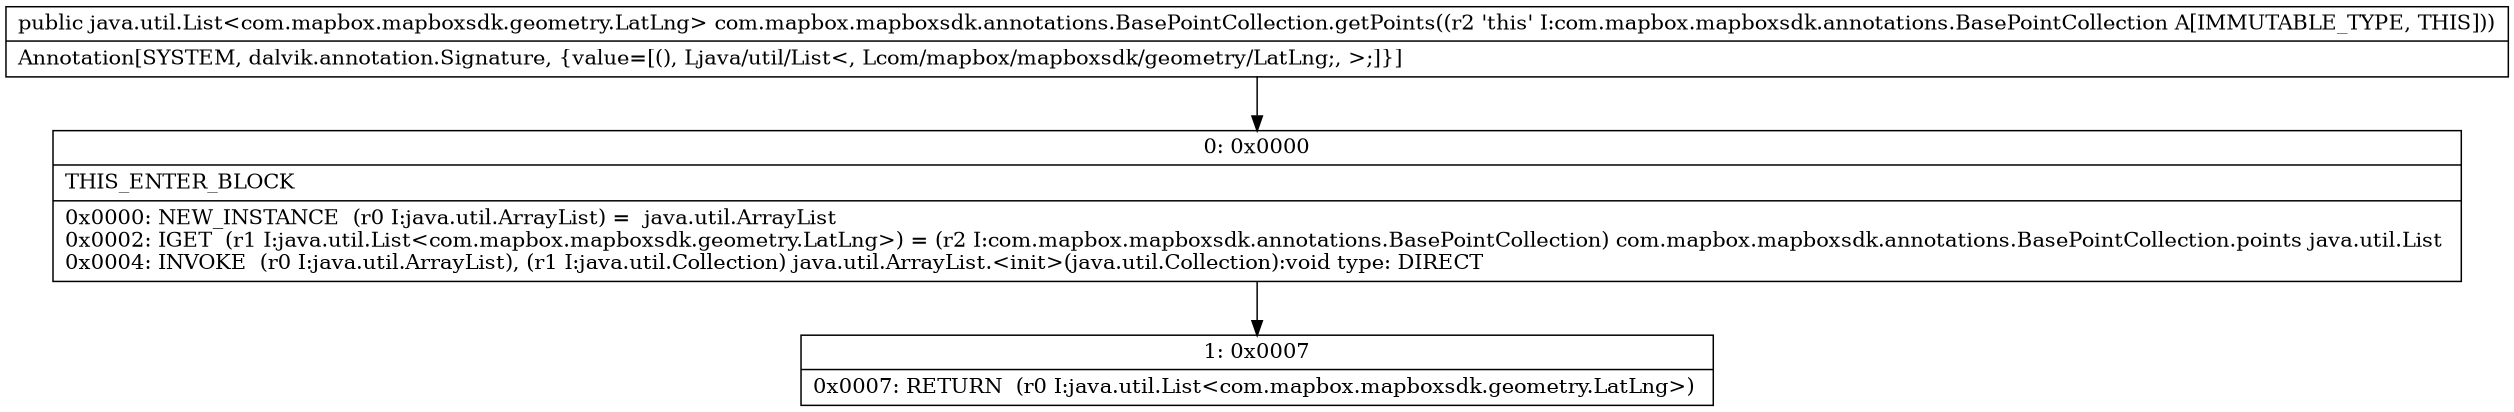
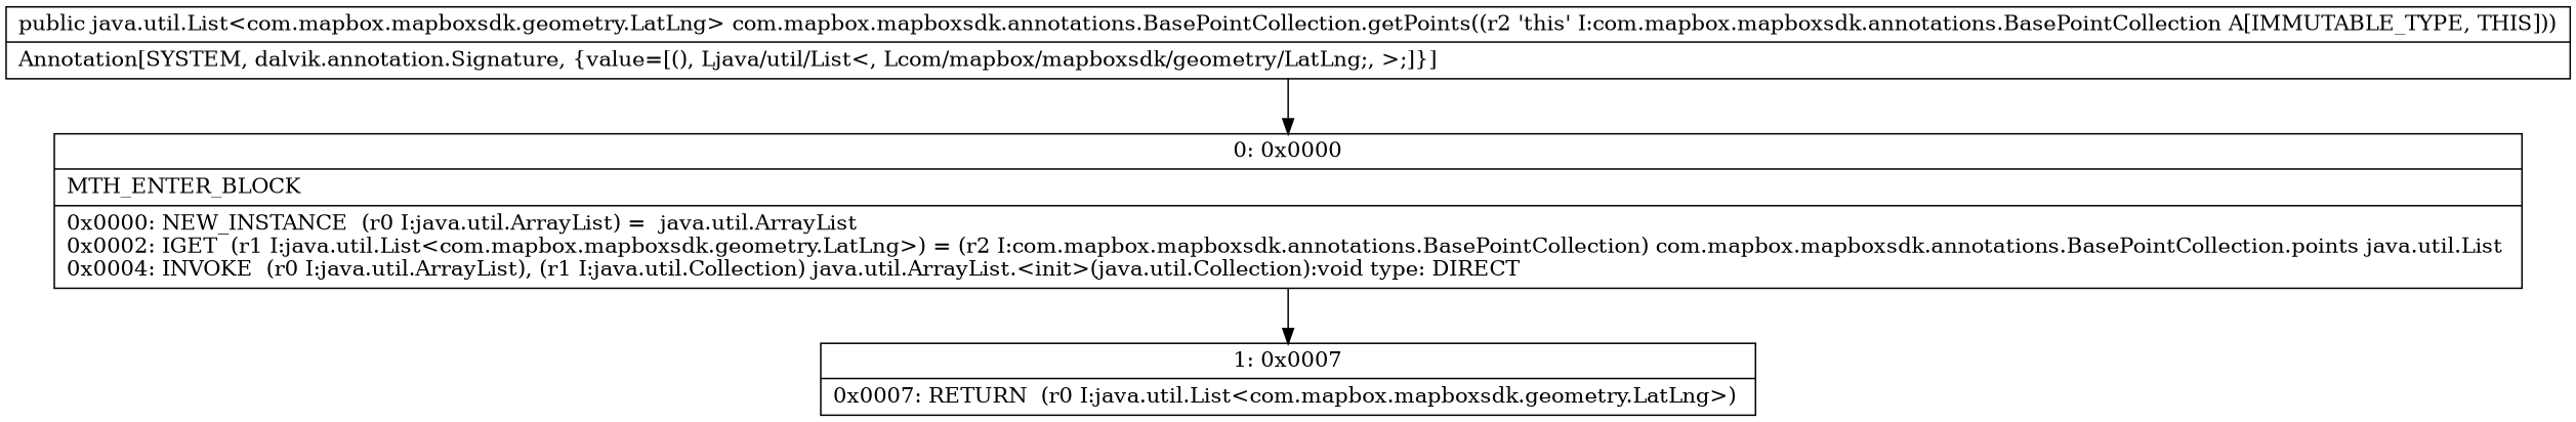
  digraph {
    node [shape=record]
-   n1 [label="{0\:\ 0x0000|THIS_ENTER_BLOCK\l|0x0000: NEW_INSTANCE  (r0 I:java.util.ArrayList) =  java.util.ArrayList \l0x0002: IGET  (r1 I:java.util.List\<com.mapbox.mapboxsdk.geometry.LatLng\>) = (r2 I:com.mapbox.mapboxsdk.annotations.BasePointCollection) com.mapbox.mapboxsdk.annotations.BasePointCollection.points java.util.List \l0x0004: INVOKE  (r0 I:java.util.ArrayList), (r1 I:java.util.Collection) java.util.ArrayList.\<init\>(java.util.Collection):void type: DIRECT \l}"]
+   n1 [label="{0\:\ 0x0000|MTH_ENTER_BLOCK\l|0x0000: NEW_INSTANCE  (r0 I:java.util.ArrayList) =  java.util.ArrayList \l0x0002: IGET  (r1 I:java.util.List\<com.mapbox.mapboxsdk.geometry.LatLng\>) = (r2 I:com.mapbox.mapboxsdk.annotations.BasePointCollection) com.mapbox.mapboxsdk.annotations.BasePointCollection.points java.util.List \l0x0004: INVOKE  (r0 I:java.util.ArrayList), (r1 I:java.util.Collection) java.util.ArrayList.\<init\>(java.util.Collection):void type: DIRECT \l}"]
    n2 [label="{1\:\ 0x0007|0x0007: RETURN  (r0 I:java.util.List\<com.mapbox.mapboxsdk.geometry.LatLng\>) \l}"]
    n3 [label="{public java.util.List\<com.mapbox.mapboxsdk.geometry.LatLng\> com.mapbox.mapboxsdk.annotations.BasePointCollection.getPoints((r2 'this' I:com.mapbox.mapboxsdk.annotations.BasePointCollection A[IMMUTABLE_TYPE, THIS]))  | Annotation[SYSTEM, dalvik.annotation.Signature, \{value=[(), Ljava\/util\/List\<, Lcom\/mapbox\/mapboxsdk\/geometry\/LatLng;, \>;]\}]\l}"]
    n1 -> n2
    n3 -> n1
  }
